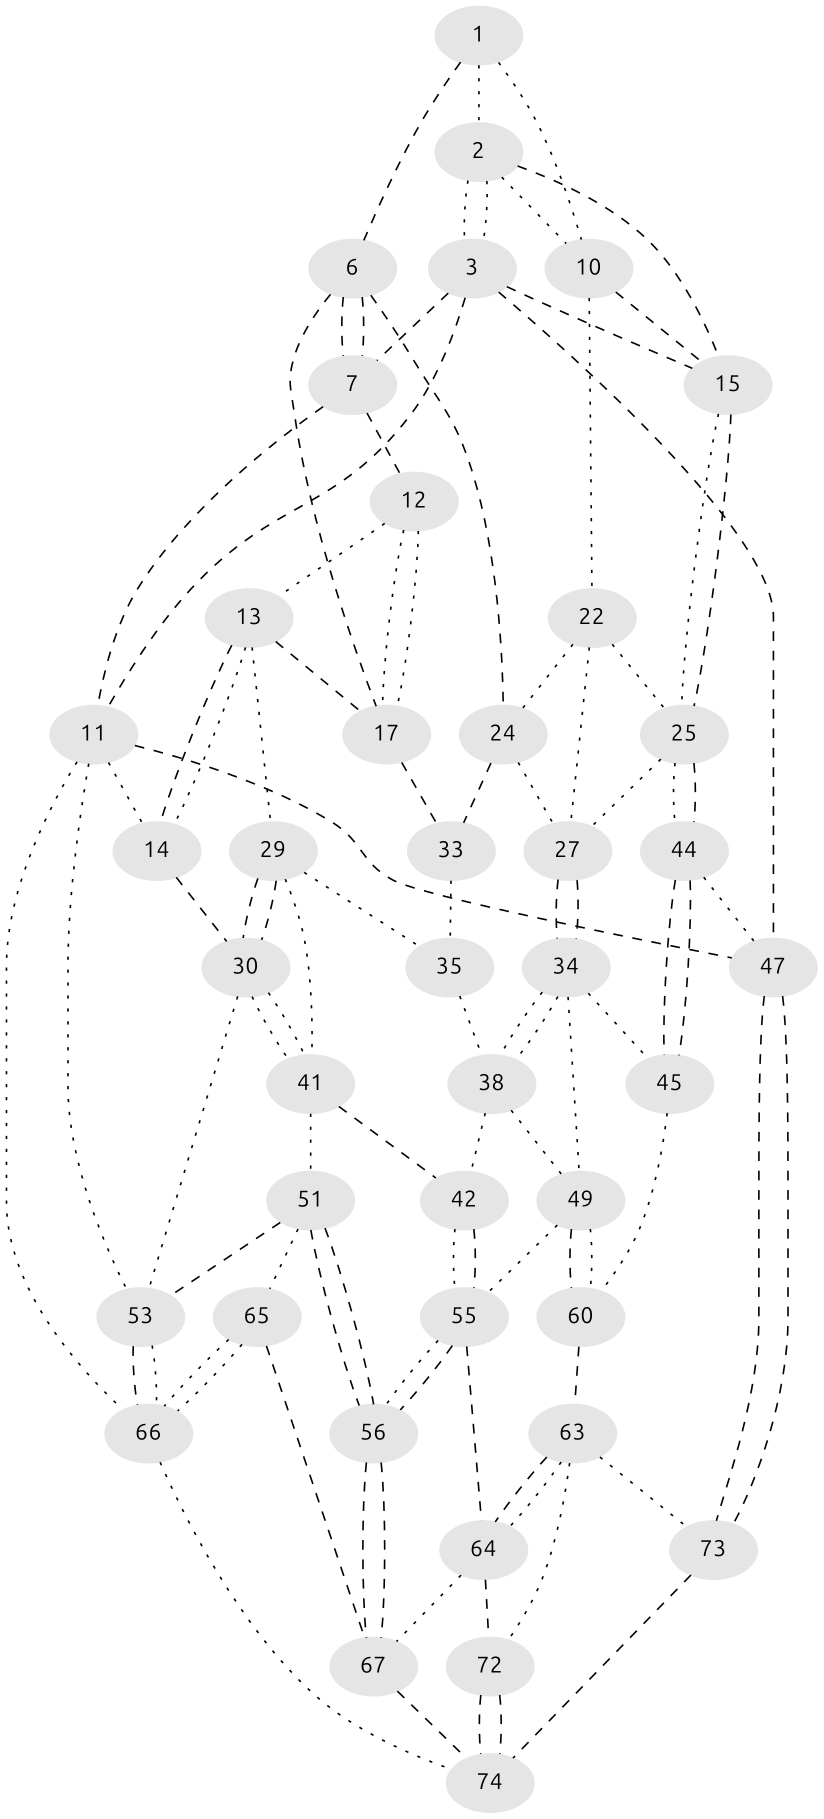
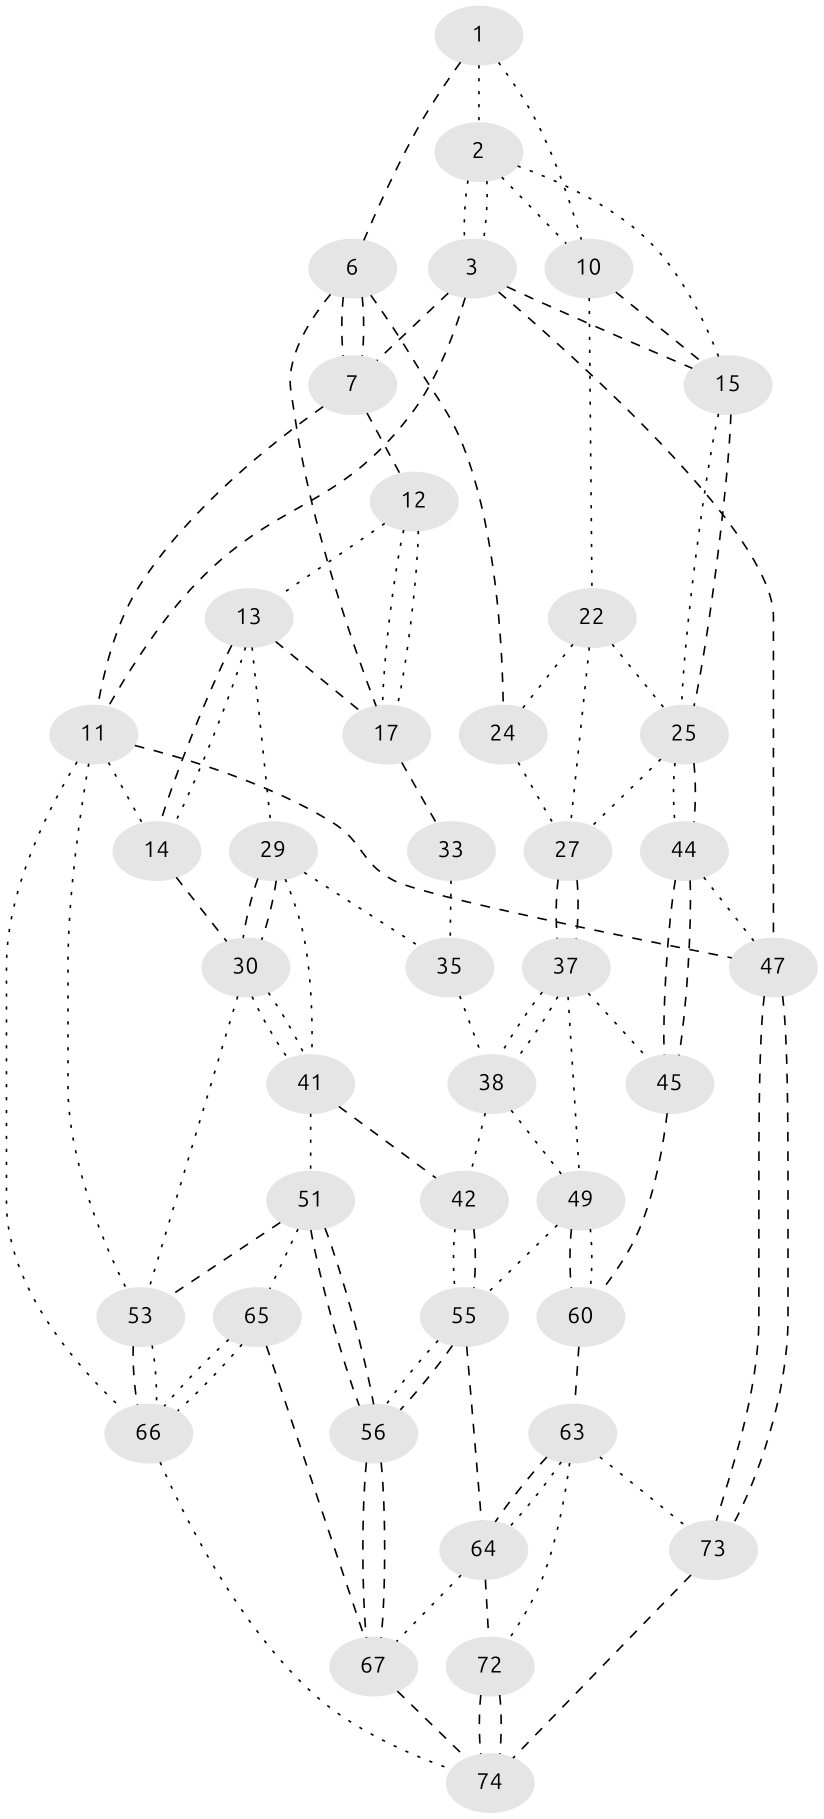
  graph {
    fontname=Ubuntu
    node [color=gray90 fontname=Ubuntu style=filled]
    edge [fontname=Ubuntu style=dotted]
    1 [super="+5"]
    2 [super="+9"]
    6 [super="+19"]
    10 [super="+20"]
    3 [super="+4"]
    15 [super="+16"]
    7 [super="+8"]
    17 [super="+18"]
    24 [super="+32"]
    22 [super="+23"]
    11 [super="+57"]
    47 [super="+48"]
    25 [super="+26"]
    12
    14
    53 [super="+54"]
    66 [super="+68"]
    73
    33 [super="+34"]
    27 [super="+28"]
    13 [super="+21"]
    30 [super="+31"]
    74 [super="+75"]
    29 [super="+36"]
    35 [super="+40"]
    41 [super="+43"]
    44
-   37 [super="+46" label=34]
+   37 [super="+46"]
    45 [super="+59"]
    38 [super="+39"]
    49 [super="+50"]
    42
    51 [super="+52"]
    60 [super="+62"]
    55 [super="+58"]
    56
    65
    64 [super="+69"]
    63 [super="+71"]
    67 [super="+70"]
    72
    1 -- 2
    1 -- 6 [style=dashed]
    1 -- 10
    2 -- 10
    2 -- 3
    2 -- 3
-   2 -- 15 [style=dashed]
+   2 -- 15
    6 -- 7 [style=dashed]
    6 -- 7 [style=dashed]
    6 -- 17 [style=dashed]
    6 -- 24 [style=dashed]
    10 -- 15 [style=dashed]
    10 -- 22
    3 -- 15 [style=dashed]
    3 -- 7 [style=dashed]
    3 -- 11 [style=dashed]
    3 -- 47 [style=dashed]
    15 -- 25
    15 -- 25 [style=dashed]
    7 -- 11 [style=dashed]
    7 -- 12 [style=dashed]
    17 -- 33 [style=dashed]
-   24 -- 33 [style=dashed]
    24 -- 27
    22 -- 24
    22 -- 25
    22 -- 27
    11 -- 47 [style=dashed]
    11 -- 14
    11 -- 53
    11 -- 66
    47 -- 73 [style=dashed]
    47 -- 73 [style=dashed]
    25 -- 27
    25 -- 44
    25 -- 44 [style=dashed]
    12 -- 17
    12 -- 17
    12 -- 13
    14 -- 30 [style=dashed]
    53 -- 66 [style=dashed]
    53 -- 66
    66 -- 74
    73 -- 74 [style=dashed]
    33 -- 35 [weight=2]
    27 -- 37 [style=dashed]
    27 -- 37 [style=dashed]
    13 -- 17 [style=dashed]
    13 -- 14 [style=dashed]
    13 -- 14
    13 -- 29
    30 -- 53
    30 -- 41
    30 -- 41
    29 -- 30 [style=dashed]
    29 -- 30 [style=dashed]
    29 -- 35
    29 -- 41
    35 -- 38
    41 -- 42 [style=dashed]
    41 -- 51
    44 -- 47
    44 -- 45 [style=dashed]
    44 -- 45 [style=dashed]
    37 -- 45
    37 -- 38
    37 -- 38
    37 -- 49
-   45 -- 60
+   45 -- 60 [style=dashed]
    38 -- 49
    38 -- 42
    49 -- 60 [style=dashed]
    49 -- 60
    49 -- 55
    42 -- 55
    42 -- 55 [style=dashed]
    51 -- 53 [style=dashed]
    51 -- 56 [style=dashed]
    51 -- 56 [style=dashed]
    51 -- 65
    60 -- 63 [style=dashed]
    55 -- 56
    55 -- 56 [style=dashed]
    55 -- 64 [style=dashed]
    56 -- 67 [style=dashed]
    56 -- 67 [style=dashed]
    65 -- 66
    65 -- 66
    65 -- 67 [style=dashed]
    64 -- 67
    64 -- 72 [style=dashed]
    63 -- 73
    63 -- 64 [style=dashed]
    63 -- 64
    63 -- 72
    67 -- 74 [style=dashed]
    72 -- 74 [style=dashed]
    72 -- 74 [style=dashed]
  }
